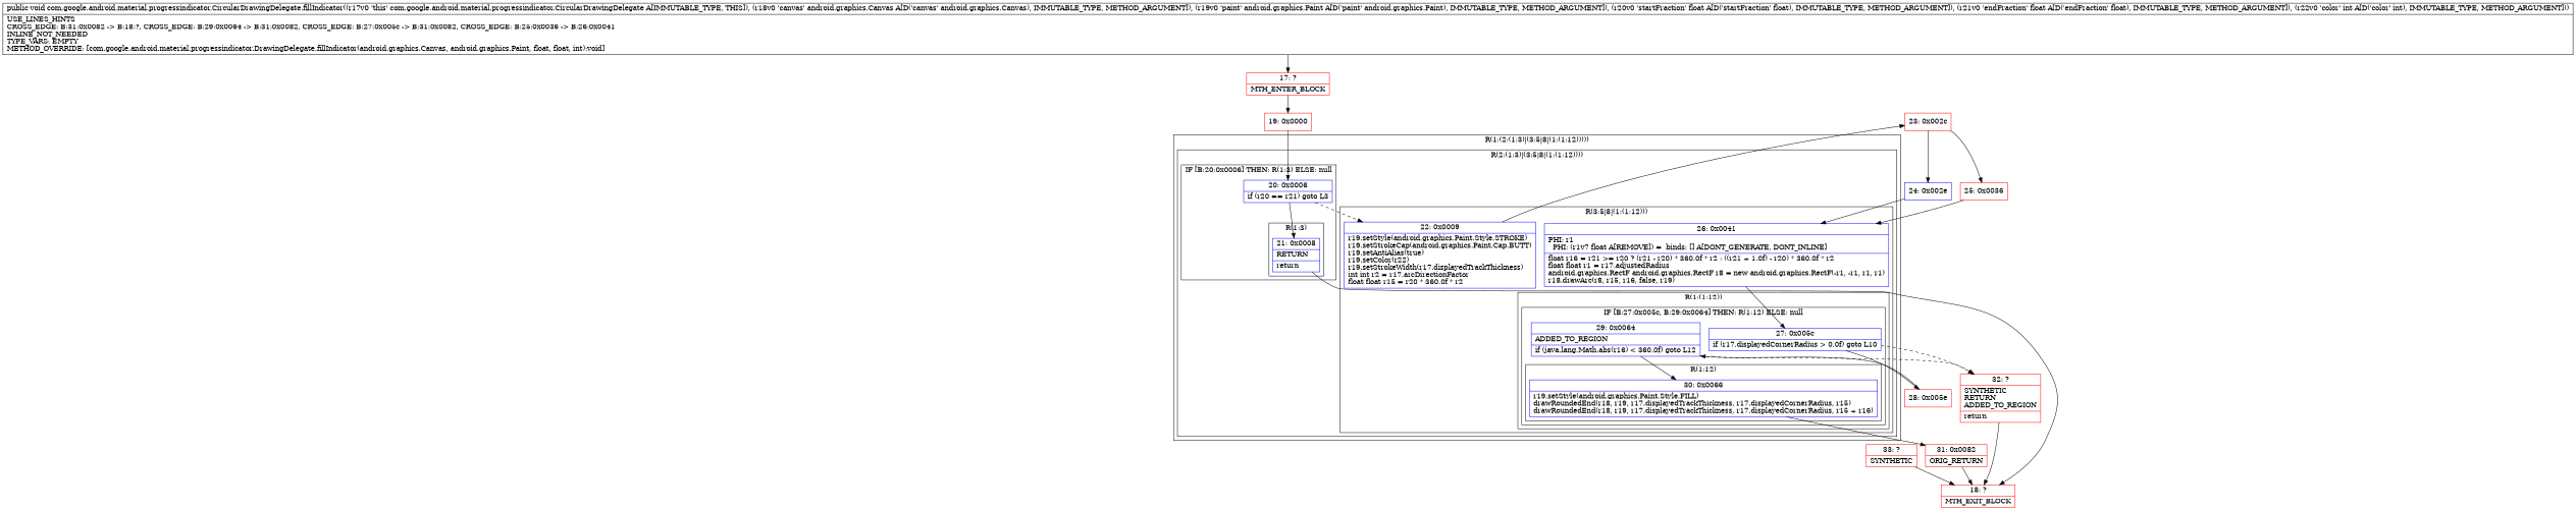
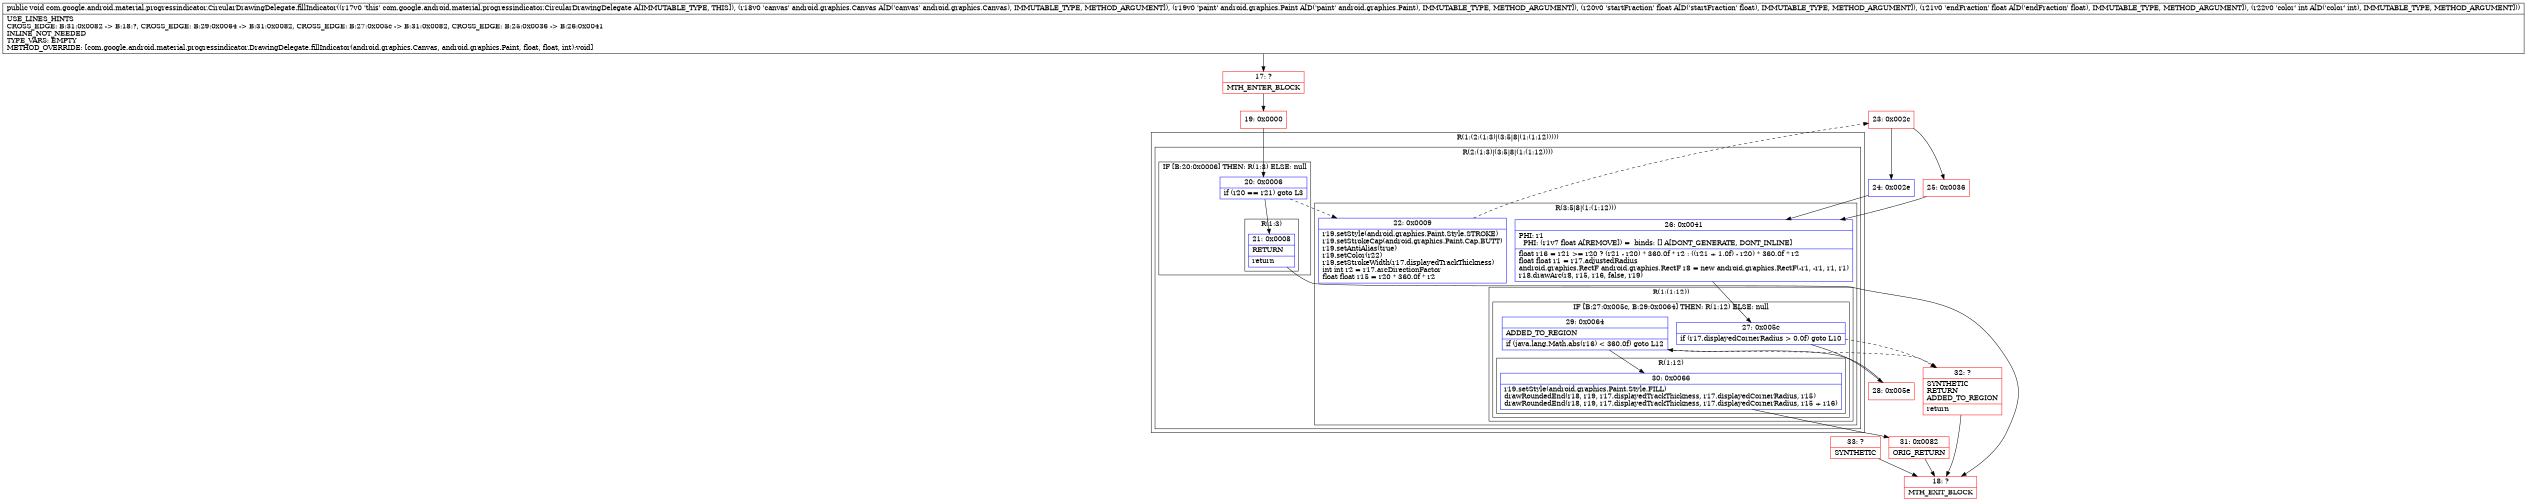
  digraph {
    node [color=red shape=record]
    n1 [color=blue label="{21\:\ 0x0008|RETURN\l|return\l}"]
    n2 [color=blue label="{20\:\ 0x0006|if (r20 == r21) goto L3\l}"]
    n3 [color=blue label="{30\:\ 0x0066|r19.setStyle(android.graphics.Paint.Style.FILL)\ldrawRoundedEnd(r18, r19, r17.displayedTrackThickness, r17.displayedCornerRadius, r15)\ldrawRoundedEnd(r18, r19, r17.displayedTrackThickness, r17.displayedCornerRadius, r15 + r16)\l}"]
    n4 [color=blue label="{27\:\ 0x005c|if (r17.displayedCornerRadius \> 0.0f) goto L10\l}"]
    n5 [color=blue label="{29\:\ 0x0064|ADDED_TO_REGION\l|if (java.lang.Math.abs(r16) \< 360.0f) goto L12\l}"]
    n6 [color=blue label="{22\:\ 0x0009|r19.setStyle(android.graphics.Paint.Style.STROKE)\lr19.setStrokeCap(android.graphics.Paint.Cap.BUTT)\lr19.setAntiAlias(true)\lr19.setColor(r22)\lr19.setStrokeWidth(r17.displayedTrackThickness)\lint int r2 = r17.arcDirectionFactor\lfloat float r15 = r20 * 360.0f * r2\l}"]
    n7 [color=blue label="{26\:\ 0x0041|PHI: r1 \l  PHI: (r1v7 float A[REMOVE]) =  binds: [] A[DONT_GENERATE, DONT_INLINE]\l|float r16 = r21 \>= r20 ? (r21 \- r20) * 360.0f * r2 : ((r21 + 1.0f) \- r20) * 360.0f * r2\lfloat float r1 = r17.adjustedRadius\landroid.graphics.RectF android.graphics.RectF r8 = new android.graphics.RectF(\-r1, \-r1, r1, r1)\lr18.drawArc(r8, r15, r16, false, r19)\l}"]
    n8 [label="{18\:\ ?|MTH_EXIT_BLOCK\l}"]
    n9 [label="{31\:\ 0x0082|ORIG_RETURN\l}"]
    n10 [label="{28\:\ 0x005e}"]
    n11 [label="{32\:\ ?|SYNTHETIC\lRETURN\lADDED_TO_REGION\l|return\l}"]
    n12 [label="{23\:\ 0x002c}"]
    n13 [color=blue label="{24\:\ 0x002e}"]
    n14 [label="{25\:\ 0x0036}"]
    n15 [label="{33\:\ ?|SYNTHETIC\l}"]
    n16 [label="{17\:\ ?|MTH_ENTER_BLOCK\l}"]
    n17 [label="{19\:\ 0x0000}"]
    n18 [label="{public void com.google.android.material.progressindicator.CircularDrawingDelegate.fillIndicator((r17v0 'this' com.google.android.material.progressindicator.CircularDrawingDelegate A[IMMUTABLE_TYPE, THIS]), (r18v0 'canvas' android.graphics.Canvas A[D('canvas' android.graphics.Canvas), IMMUTABLE_TYPE, METHOD_ARGUMENT]), (r19v0 'paint' android.graphics.Paint A[D('paint' android.graphics.Paint), IMMUTABLE_TYPE, METHOD_ARGUMENT]), (r20v0 'startFraction' float A[D('startFraction' float), IMMUTABLE_TYPE, METHOD_ARGUMENT]), (r21v0 'endFraction' float A[D('endFraction' float), IMMUTABLE_TYPE, METHOD_ARGUMENT]), (r22v0 'color' int A[D('color' int), IMMUTABLE_TYPE, METHOD_ARGUMENT]))  | USE_LINES_HINTS\lCROSS_EDGE: B:31:0x0082 \-\> B:18:?, CROSS_EDGE: B:29:0x0064 \-\> B:31:0x0082, CROSS_EDGE: B:27:0x005c \-\> B:31:0x0082, CROSS_EDGE: B:25:0x0036 \-\> B:26:0x0041\lINLINE_NOT_NEEDED\lTYPE_VARS: EMPTY\lMETHOD_OVERRIDE: [com.google.android.material.progressindicator.DrawingDelegate.fillIndicator(android.graphics.Canvas, android.graphics.Paint, float, float, int):void]\l}" color=""]
    subgraph cluster_1 {
      label="R(1:(2:(1:3)|(3:5|8|(1:(1:12)))))"
      subgraph cluster_2 {
        label="R(2:(1:3)|(3:5|8|(1:(1:12))))"
        subgraph cluster_3 {
          label="IF [B:20:0x0006] THEN: R(1:3) ELSE: null"
          n2
          subgraph cluster_4 {
            label="R(1:3)"
            n1
          }
        }
        subgraph cluster_5 {
          label="R(3:5|8|(1:(1:12)))"
          n6
          n7
          subgraph cluster_6 {
            label="R(1:(1:12))"
            subgraph cluster_7 {
              label="IF [B:27:0x005c, B:29:0x0064] THEN: R(1:12) ELSE: null"
              n4
              n5
              subgraph cluster_8 {
                label="R(1:12)"
                n3
              }
            }
          }
        }
      }
    }
    n1 -> n8
    n2 -> n1
    n2 -> n6 [style=dashed]
    n3 -> n9
    n4 -> n10
    n4 -> n11 [style=dashed]
    n5 -> n3
    n5 -> n11 [style=dashed]
-   n6 -> n12
+   n6 -> n12 [style=dashed]
    n7 -> n4
    n9 -> n8
    n10 -> n5
    n11 -> n8
    n12 -> n13
    n12 -> n14
    n13 -> n7
    n14 -> n7
    n15 -> n8
    n16 -> n17
    n17 -> n2
    n18 -> n16
  }
